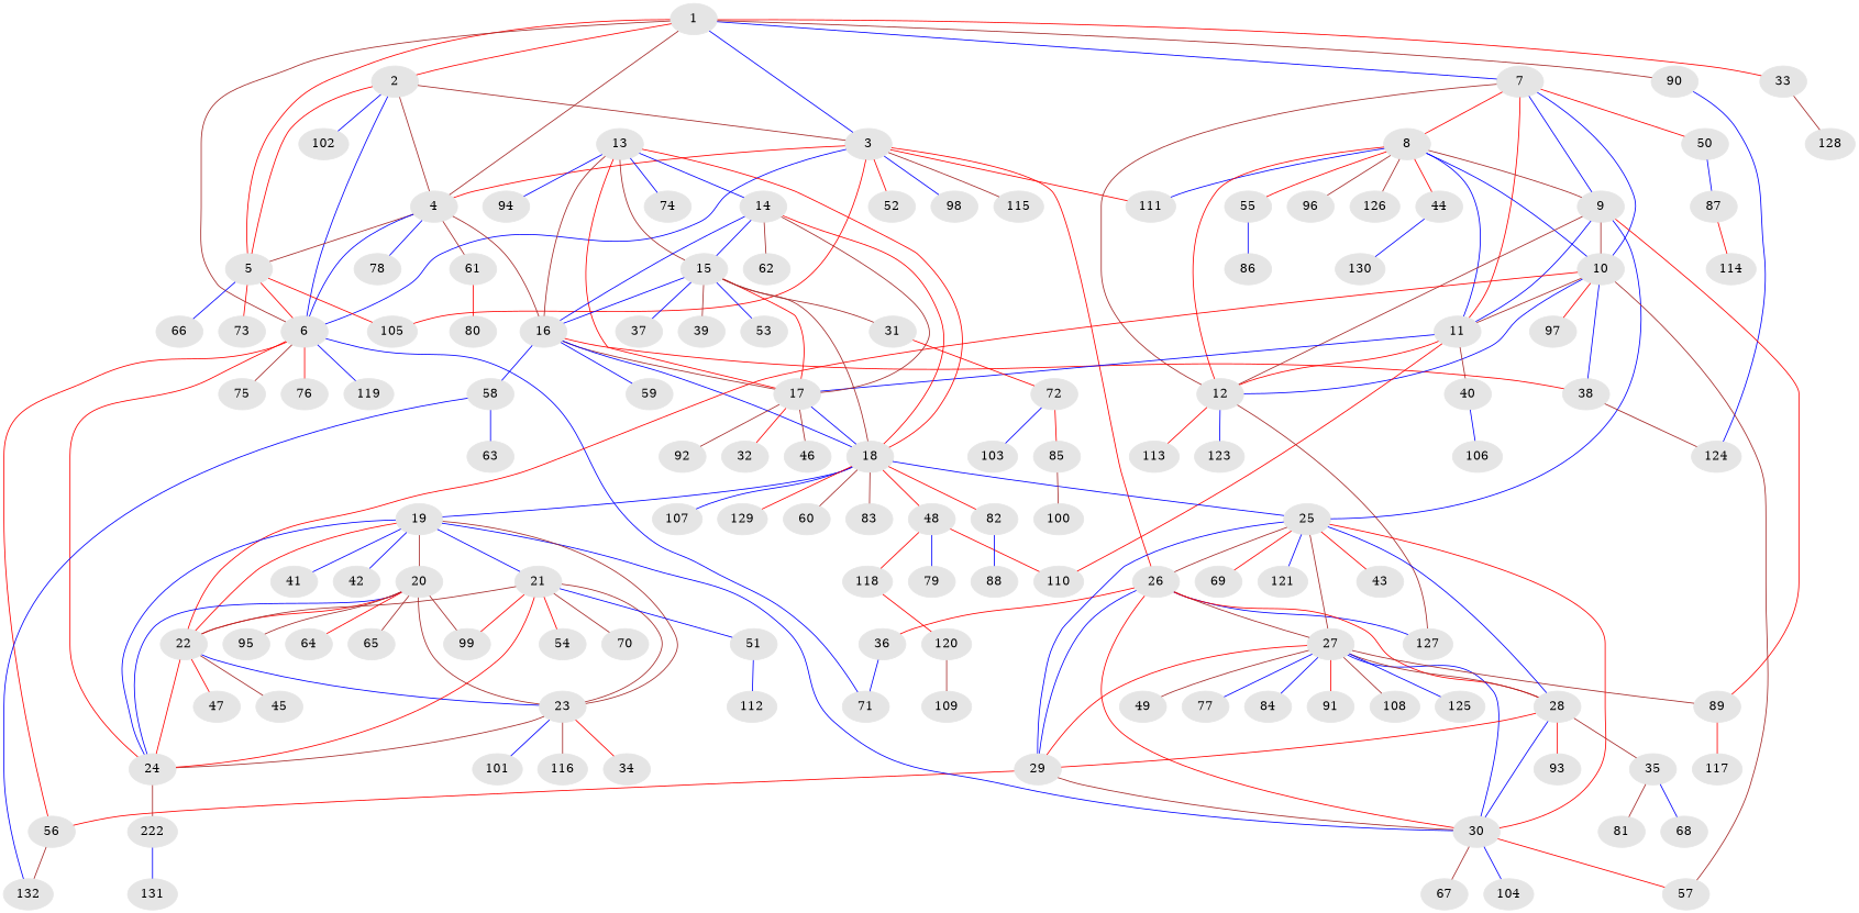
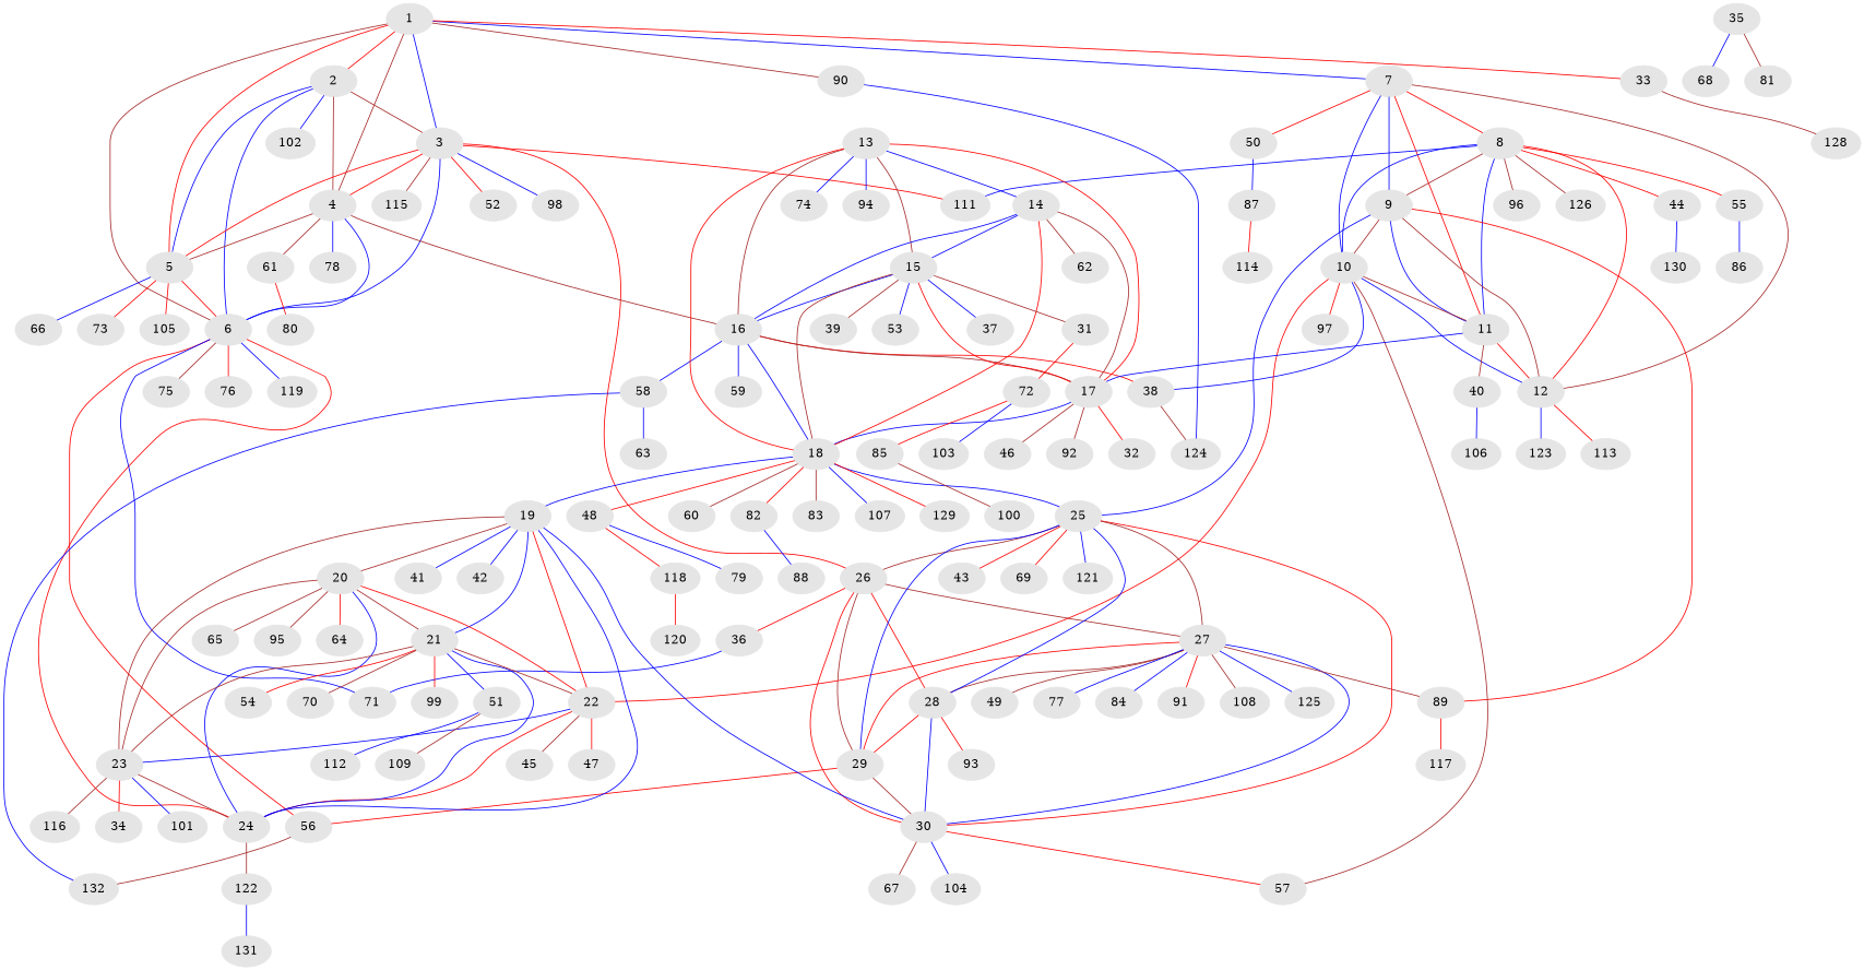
  graph {
    node [color=gray90 style=filled]
    edge [color=blue]
    1
    2
    3
    4
    5
    6
    7
    33
    90
    102
    26
    52
    98
    111
    115
    16
    61
    78
    66
    73
    105
    24
    56
    71
    75
    76
    119
    8
    9
    10
    11
    12
    50
    128
    124
-   127
    30
    27
    28
    29
    36
    38
    17
    18
    58
    59
    80
-   122 [label=222]
+   122
    132
    44
    55
    96
    126
    25
    89
    22
    57
    97
    40
-   110
    113
    123
    87
    130
    86
    43
    69
    121
    117
    23
    45
    47
    32
    46
    92
    106
    13
    14
    15
    74
    94
    62
    31
    37
    39
    53
    19
    48
    60
    82
    83
    107
    129
    72
    63
    20
    21
    41
    42
    79
    118
    88
    64
    65
    95
    51
    54
    70
    99
    34
    101
    116
    67
    104
    109
    112
    131
    49
    77
    84
    91
    108
    125
    35
    93
    68
    81
    85
    103
    120
    114
    100
    1 -- 2 [color=red]
    1 -- 3
    1 -- 4 [color=brown]
    1 -- 5 [color=red]
    1 -- 6 [color=brown]
    1 -- 7
    1 -- 33 [color=red]
    1 -- 90 [color=brown]
    2 -- 3 [color=brown]
    2 -- 4 [color=brown]
-   2 -- 5 [color=red]
+   2 -- 5
    2 -- 6
    2 -- 102
    3 -- 4 [color=red]
-   3 -- 105 [color=red]
+   3 -- 5 [color=red]
    3 -- 6
    3 -- 26 [color=red]
    3 -- 52 [color=red]
    3 -- 98
    3 -- 111 [color=red]
    3 -- 115 [color=brown]
    4 -- 5 [color=brown]
    4 -- 6
    4 -- 16 [color=brown]
    4 -- 61 [color=brown]
    4 -- 78
    5 -- 6 [color=red]
    5 -- 66
    5 -- 73 [color=red]
    5 -- 105 [color=red]
    6 -- 24 [color=red]
    6 -- 56 [color=red]
    6 -- 71
    6 -- 75 [color=brown]
    6 -- 76 [color=red]
    6 -- 119
    7 -- 8 [color=red]
    7 -- 9
    7 -- 10
    7 -- 11 [color=red]
    7 -- 12 [color=brown]
    7 -- 50 [color=red]
    33 -- 128 [color=brown]
    90 -- 124
-   26 -- 127
    26 -- 30 [color=red]
    26 -- 27 [color=brown]
    26 -- 28 [color=red]
-   26 -- 29
+   26 -- 29 [color=brown]
    26 -- 36 [color=red]
    16 -- 38 [color=red]
    16 -- 17 [color=brown]
    16 -- 18
    16 -- 58
    16 -- 59
    61 -- 80 [color=red]
    24 -- 122 [color=brown]
    56 -- 132 [color=brown]
    8 -- 111
    8 -- 9 [color=brown]
    8 -- 10
    8 -- 11
    8 -- 12 [color=red]
    8 -- 44 [color=red]
    8 -- 55 [color=red]
    8 -- 96 [color=brown]
    8 -- 126 [color=brown]
    9 -- 10 [color=brown]
    9 -- 11
    9 -- 12 [color=brown]
    9 -- 25
    9 -- 89 [color=red]
    10 -- 11 [color=brown]
    10 -- 12
    10 -- 38
    10 -- 22 [color=red]
    10 -- 57 [color=brown]
    10 -- 97 [color=red]
    11 -- 12 [color=red]
    11 -- 17
    11 -- 40 [color=brown]
-   11 -- 110 [color=red]
-   12 -- 127 [color=brown]
    12 -- 113 [color=red]
    12 -- 123
    50 -- 87
    30 -- 57 [color=red]
    30 -- 67 [color=brown]
    30 -- 104
    27 -- 30
    27 -- 28 [color=brown]
    27 -- 29 [color=red]
    27 -- 89 [color=brown]
    27 -- 49 [color=brown]
    27 -- 77
    27 -- 84
    27 -- 91 [color=red]
    27 -- 108 [color=brown]
    27 -- 125
    28 -- 30
    28 -- 29 [color=red]
-   28 -- 35 [color=brown]
    28 -- 93 [color=red]
    29 -- 56 [color=red]
    29 -- 30 [color=brown]
    36 -- 71
    38 -- 124 [color=brown]
    17 -- 18
    17 -- 32 [color=red]
    17 -- 46 [color=brown]
    17 -- 92 [color=brown]
    18 -- 25
    18 -- 19
    18 -- 48 [color=red]
    18 -- 60 [color=brown]
    18 -- 82 [color=red]
    18 -- 83 [color=brown]
    18 -- 107
    18 -- 129 [color=red]
    58 -- 132
    58 -- 63
    122 -- 131
    44 -- 130
    55 -- 86
    25 -- 26 [color=brown]
    25 -- 30 [color=red]
    25 -- 27 [color=brown]
    25 -- 28
    25 -- 29
    25 -- 43 [color=red]
    25 -- 69 [color=red]
    25 -- 121
    89 -- 117 [color=red]
    22 -- 24 [color=red]
    22 -- 23
    22 -- 45 [color=brown]
    22 -- 47 [color=red]
    40 -- 106
    87 -- 114 [color=red]
    23 -- 24 [color=brown]
    23 -- 34 [color=red]
    23 -- 101
    23 -- 116 [color=brown]
    13 -- 16 [color=brown]
    13 -- 17 [color=red]
    13 -- 18 [color=red]
    13 -- 14
    13 -- 15 [color=brown]
    13 -- 74
    13 -- 94
    14 -- 16
    14 -- 17 [color=brown]
    14 -- 18 [color=red]
    14 -- 15
    14 -- 62 [color=brown]
    15 -- 16
    15 -- 17 [color=red]
    15 -- 18 [color=brown]
    15 -- 31 [color=brown]
    15 -- 37
    15 -- 39 [color=brown]
    15 -- 53
    31 -- 72 [color=red]
    19 -- 24
    19 -- 30
    19 -- 22 [color=red]
    19 -- 23 [color=brown]
    19 -- 20 [color=brown]
    19 -- 21
    19 -- 41
    19 -- 42
-   48 -- 110 [color=red]
    48 -- 79
    48 -- 118 [color=red]
    82 -- 88
    72 -- 85 [color=red]
    72 -- 103
    20 -- 24
    20 -- 22 [color=red]
    20 -- 23 [color=brown]
-   20 -- 99 [color=brown]
+   20 -- 21 [color=brown]
    20 -- 64 [color=red]
    20 -- 65 [color=brown]
    20 -- 95 [color=brown]
-   21 -- 24 [color=red]
+   21 -- 24
    21 -- 22 [color=brown]
    21 -- 23 [color=brown]
    21 -- 51
    21 -- 54 [color=red]
    21 -- 70 [color=brown]
    21 -- 99 [color=red]
    118 -- 120 [color=red]
-   120 -- 109 [color=brown]
+   51 -- 109 [color=brown]
    51 -- 112
    35 -- 68
    35 -- 81 [color=brown]
    85 -- 100 [color=brown]
  }
